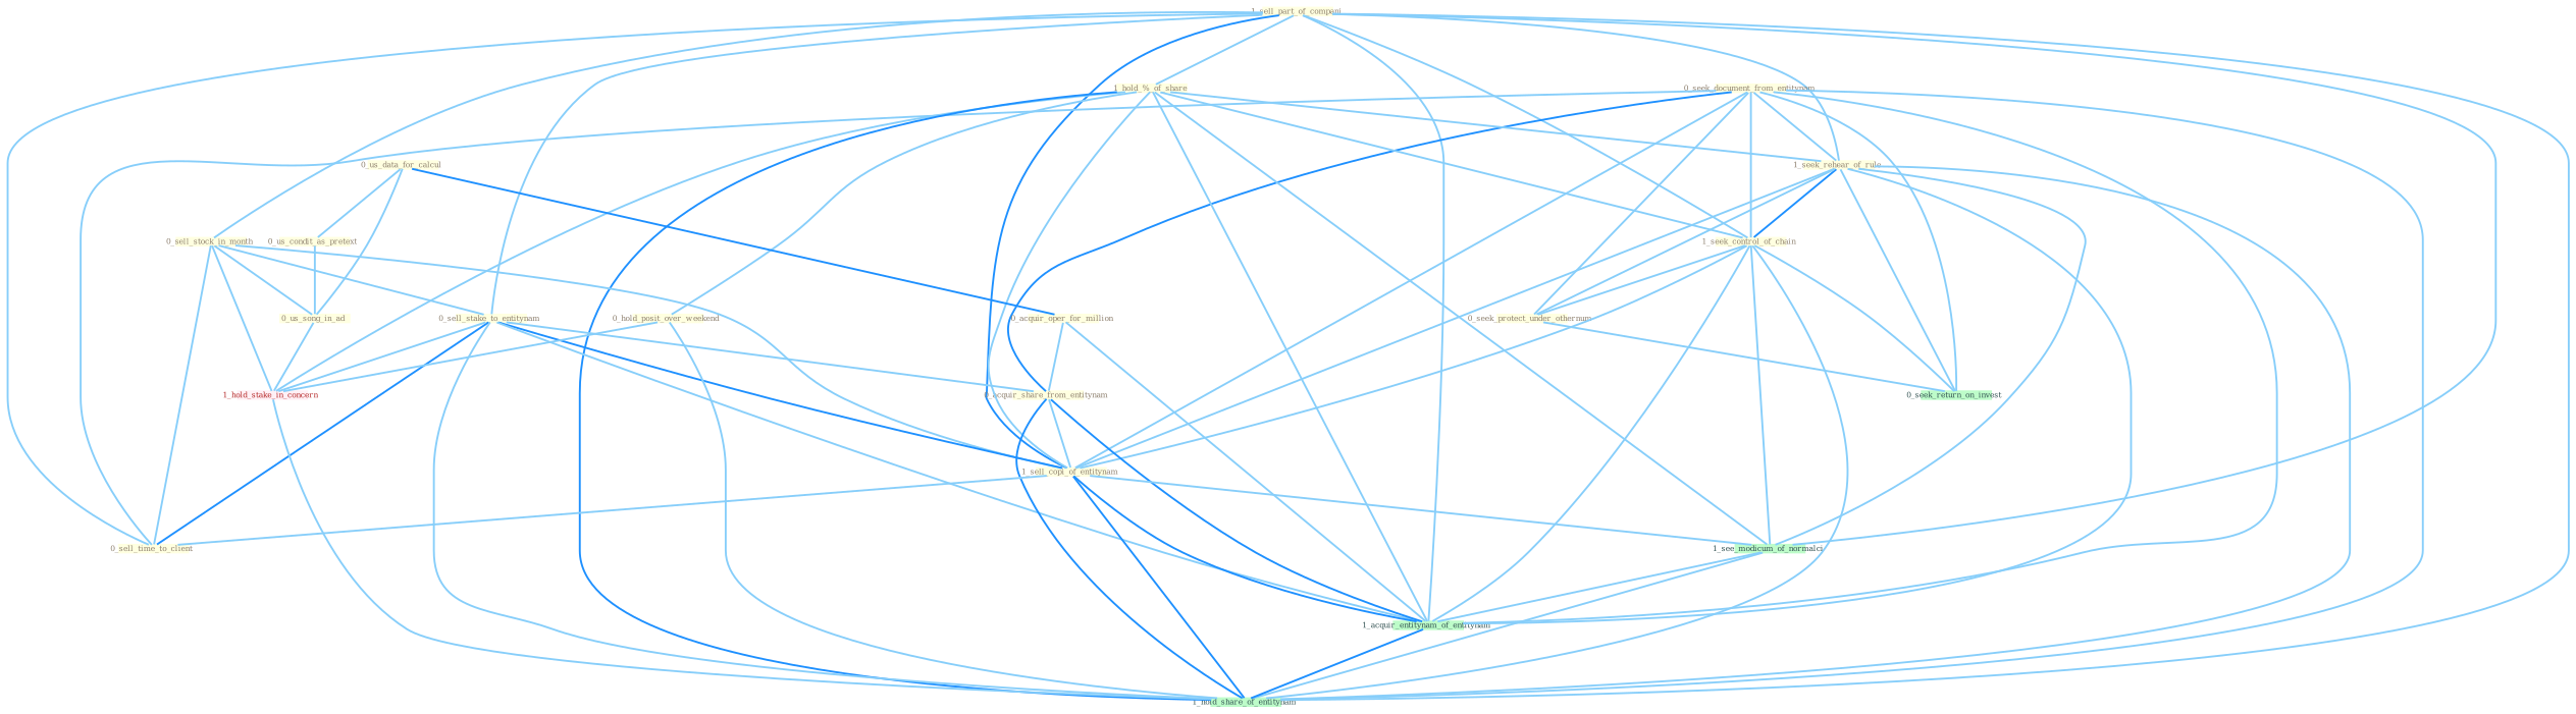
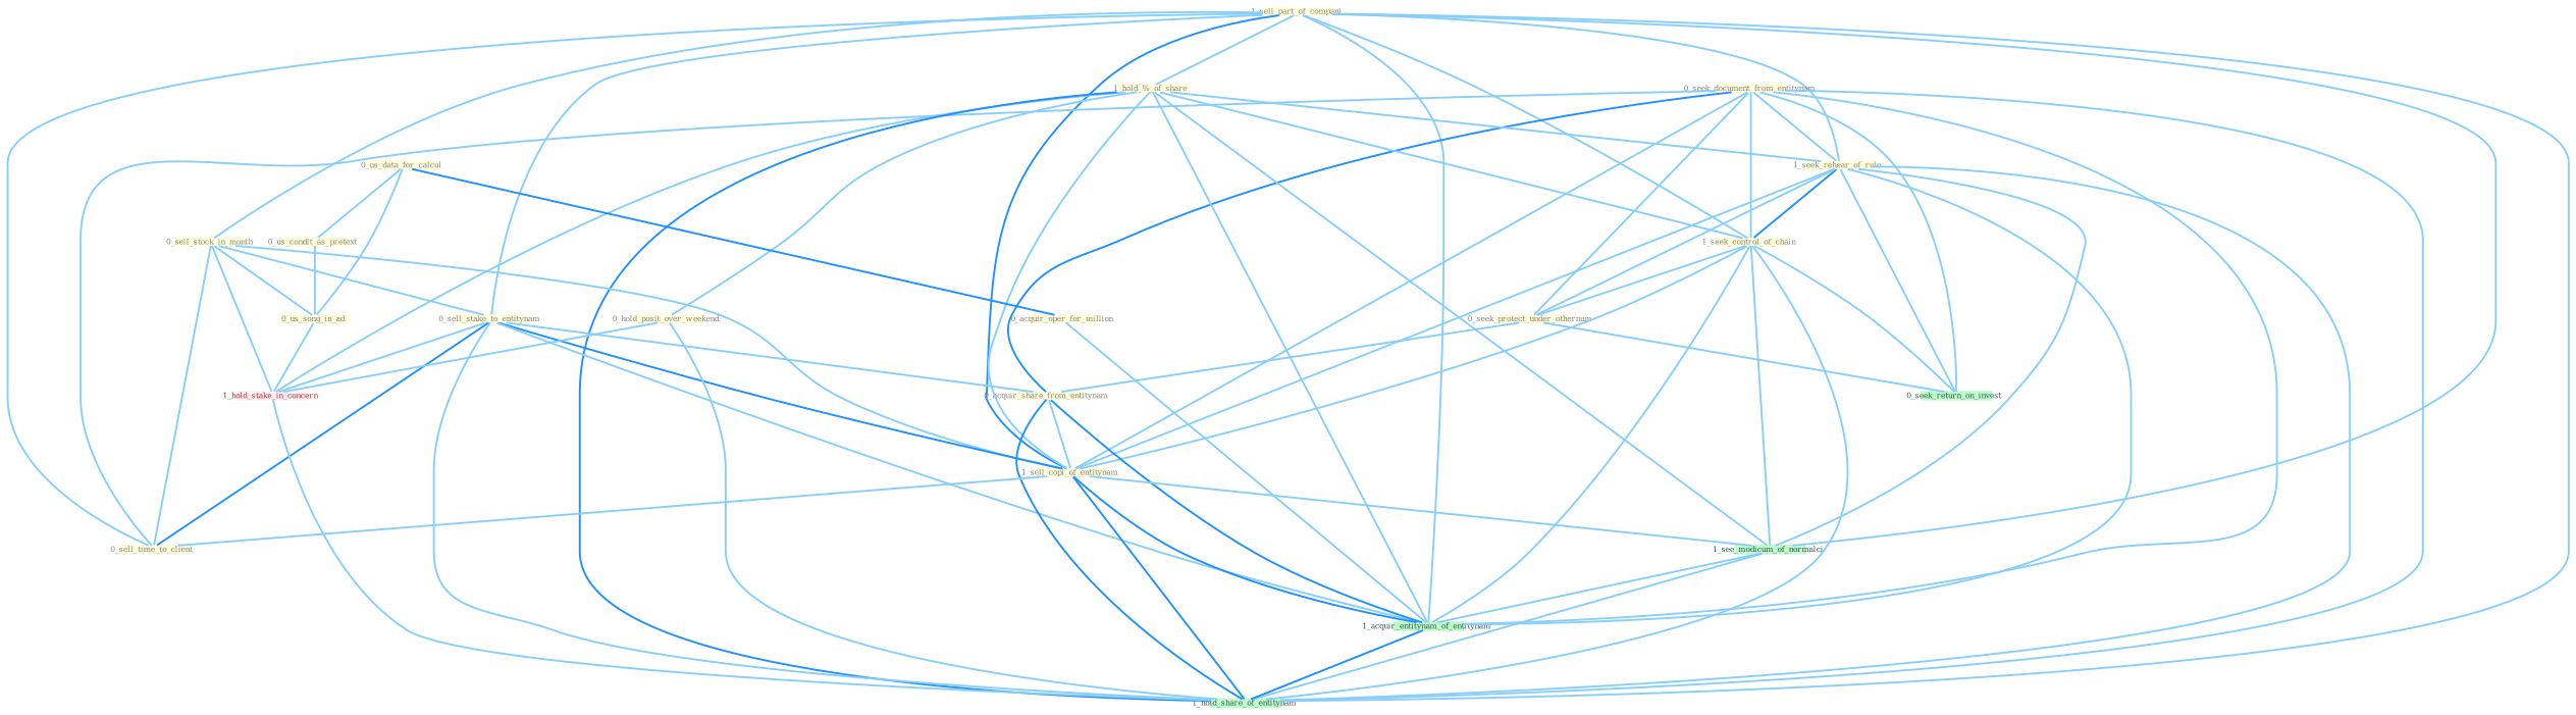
  graph {
    node [color="#ffffe0" fixedsize=true fontcolor="#8b7d6b" fontsize=4 shape=polygon style=filled]
    edge [color="#87cefa" w=1]
    "1_sell_part_of_compani " [height=.06 width=.5]
    "0_seek_document_from_entitynam " [height=.06 width=.5]
    "1_hold_%_of_share " [height=.06 width=.5]
    "0_sell_stock_in_month " [height=.06 width=.5]
    "0_us_data_for_calcul " [height=.06 width=.5]
    "0_sell_stake_to_entitynam " [height=.06 width=.5]
    "0_acquir_oper_for_million " [height=.06 width=.5]
    "1_seek_rehear_of_rule " [height=.06 width=.5]
    "1_seek_control_of_chain " [height=.06 width=.5]
    "0_us_condit_as_pretext " [height=.06 width=.5]
    "0_seek_protect_under_othernum " [height=.06 width=.5]
    "0_hold_posit_over_weekend " [height=.06 width=.5]
    "0_acquir_share_from_entitynam " [height=.06 width=.5]
    "1_sell_copi_of_entitynam " [height=.06 width=.5]
    "0_sell_time_to_client " [height=.06 width=.5]
    "0_us_song_in_ad " [height=.06 width=.5]
    "1_hold_stake_in_concern " [color="#fff0f5" fontcolor="#b22222" height=.06 width=.5]
    "1_see_modicum_of_normalci " [color="#BDFCC9" fontcolor="#2f4f4f" height=.06 width=.5]
    "1_acquir_entitynam_of_entitynam " [color="#BDFCC9" fontcolor="#2f4f4f" height=.06 width=.5]
    "1_hold_share_of_entitynam " [color="#BDFCC9" fontcolor="#2f4f4f" height=.06 width=.5]
    "0_seek_return_on_invest " [color="#BDFCC9" fontcolor="#2f4f4f" height=.06 width=.5]
    subgraph sub_1 {
      "1_sell_part_of_compani "
      "0_seek_document_from_entitynam "
      "1_hold_%_of_share "
      "0_sell_stock_in_month "
      "0_us_data_for_calcul "
      "0_sell_stake_to_entitynam "
      "0_acquir_oper_for_million "
      "1_seek_rehear_of_rule "
      "1_seek_control_of_chain "
      "0_us_condit_as_pretext "
      "0_seek_protect_under_othernum "
      "0_hold_posit_over_weekend "
      "0_acquir_share_from_entitynam "
      "1_sell_copi_of_entitynam "
      "0_sell_time_to_client "
      "0_us_song_in_ad "
    }
    subgraph sub_2 {
      "1_hold_stake_in_concern "
    }
    "1_sell_part_of_compani " -- "1_hold_%_of_share "
    "1_sell_part_of_compani " -- "0_sell_stock_in_month "
    "1_sell_part_of_compani " -- "0_sell_stake_to_entitynam "
    "1_sell_part_of_compani " -- "1_seek_rehear_of_rule "
    "1_sell_part_of_compani " -- "1_seek_control_of_chain "
    "1_sell_part_of_compani " -- "1_sell_copi_of_entitynam " [color="#1e90ff" w=2]
    "1_sell_part_of_compani " -- "0_sell_time_to_client "
    "1_sell_part_of_compani " -- "1_see_modicum_of_normalci "
    "1_sell_part_of_compani " -- "1_acquir_entitynam_of_entitynam "
    "1_sell_part_of_compani " -- "1_hold_share_of_entitynam "
    "0_seek_document_from_entitynam " -- "1_seek_rehear_of_rule "
    "0_seek_document_from_entitynam " -- "1_seek_control_of_chain "
    "0_seek_document_from_entitynam " -- "0_seek_protect_under_othernum "
    "0_seek_document_from_entitynam " -- "0_acquir_share_from_entitynam " [color="#1e90ff" w=2]
    "0_seek_document_from_entitynam " -- "1_sell_copi_of_entitynam "
    "0_seek_document_from_entitynam " -- "0_sell_time_to_client "
    "0_seek_document_from_entitynam " -- "1_acquir_entitynam_of_entitynam "
    "0_seek_document_from_entitynam " -- "1_hold_share_of_entitynam "
    "0_seek_document_from_entitynam " -- "0_seek_return_on_invest "
    "1_hold_%_of_share " -- "1_seek_rehear_of_rule "
    "1_hold_%_of_share " -- "1_seek_control_of_chain "
    "1_hold_%_of_share " -- "0_hold_posit_over_weekend "
    "1_hold_%_of_share " -- "1_sell_copi_of_entitynam "
    "1_hold_%_of_share " -- "1_hold_stake_in_concern "
    "1_hold_%_of_share " -- "1_see_modicum_of_normalci "
    "1_hold_%_of_share " -- "1_acquir_entitynam_of_entitynam "
    "1_hold_%_of_share " -- "1_hold_share_of_entitynam " [color="#1e90ff" w=2]
    "0_sell_stock_in_month " -- "0_sell_stake_to_entitynam "
    "0_sell_stock_in_month " -- "1_sell_copi_of_entitynam "
    "0_sell_stock_in_month " -- "0_sell_time_to_client "
    "0_sell_stock_in_month " -- "0_us_song_in_ad "
    "0_sell_stock_in_month " -- "1_hold_stake_in_concern "
    "0_us_data_for_calcul " -- "0_acquir_oper_for_million " [color="#1e90ff"]
    "0_us_data_for_calcul " -- "0_us_condit_as_pretext "
    "0_us_data_for_calcul " -- "0_us_song_in_ad "
    "0_sell_stake_to_entitynam " -- "0_acquir_share_from_entitynam "
    "0_sell_stake_to_entitynam " -- "1_sell_copi_of_entitynam " [color="#1e90ff" w=2]
    "0_sell_stake_to_entitynam " -- "0_sell_time_to_client " [color="#1e90ff" w=2]
    "0_sell_stake_to_entitynam " -- "1_hold_stake_in_concern "
    "0_sell_stake_to_entitynam " -- "1_acquir_entitynam_of_entitynam "
    "0_sell_stake_to_entitynam " -- "1_hold_share_of_entitynam "
-   "0_acquir_oper_for_million " -- "0_acquir_share_from_entitynam "
+   "0_seek_protect_under_othernum " -- "0_acquir_share_from_entitynam "
    "0_acquir_oper_for_million " -- "1_acquir_entitynam_of_entitynam "
    "1_seek_rehear_of_rule " -- "1_seek_control_of_chain " [color="#1e90ff" w=2]
    "1_seek_rehear_of_rule " -- "0_seek_protect_under_othernum "
    "1_seek_rehear_of_rule " -- "1_sell_copi_of_entitynam "
    "1_seek_rehear_of_rule " -- "1_see_modicum_of_normalci "
    "1_seek_rehear_of_rule " -- "1_acquir_entitynam_of_entitynam "
    "1_seek_rehear_of_rule " -- "1_hold_share_of_entitynam "
    "1_seek_rehear_of_rule " -- "0_seek_return_on_invest "
    "1_seek_control_of_chain " -- "0_seek_protect_under_othernum "
    "1_seek_control_of_chain " -- "1_sell_copi_of_entitynam "
    "1_seek_control_of_chain " -- "1_see_modicum_of_normalci "
    "1_seek_control_of_chain " -- "1_acquir_entitynam_of_entitynam "
    "1_seek_control_of_chain " -- "1_hold_share_of_entitynam "
    "1_seek_control_of_chain " -- "0_seek_return_on_invest "
    "0_us_condit_as_pretext " -- "0_us_song_in_ad "
    "0_seek_protect_under_othernum " -- "0_seek_return_on_invest "
    "0_hold_posit_over_weekend " -- "1_hold_stake_in_concern "
    "0_hold_posit_over_weekend " -- "1_hold_share_of_entitynam "
    "0_acquir_share_from_entitynam " -- "1_sell_copi_of_entitynam "
    "0_acquir_share_from_entitynam " -- "1_acquir_entitynam_of_entitynam " [color="#1e90ff" w=2]
    "0_acquir_share_from_entitynam " -- "1_hold_share_of_entitynam " [color="#1e90ff" w=2]
    "1_sell_copi_of_entitynam " -- "0_sell_time_to_client "
    "1_sell_copi_of_entitynam " -- "1_see_modicum_of_normalci "
    "1_sell_copi_of_entitynam " -- "1_acquir_entitynam_of_entitynam " [color="#1e90ff" w=2]
    "1_sell_copi_of_entitynam " -- "1_hold_share_of_entitynam " [color="#1e90ff" w=2]
    "0_us_song_in_ad " -- "1_hold_stake_in_concern "
    "1_hold_stake_in_concern " -- "1_hold_share_of_entitynam "
    "1_see_modicum_of_normalci " -- "1_acquir_entitynam_of_entitynam "
    "1_see_modicum_of_normalci " -- "1_hold_share_of_entitynam "
    "1_acquir_entitynam_of_entitynam " -- "1_hold_share_of_entitynam " [color="#1e90ff" w=2]
  }
